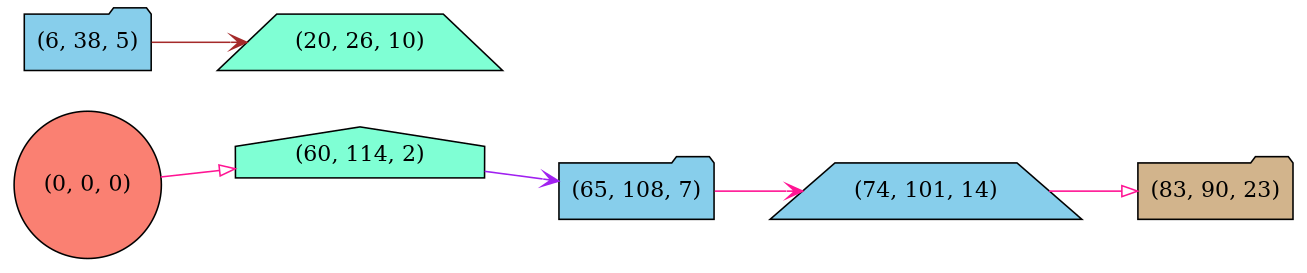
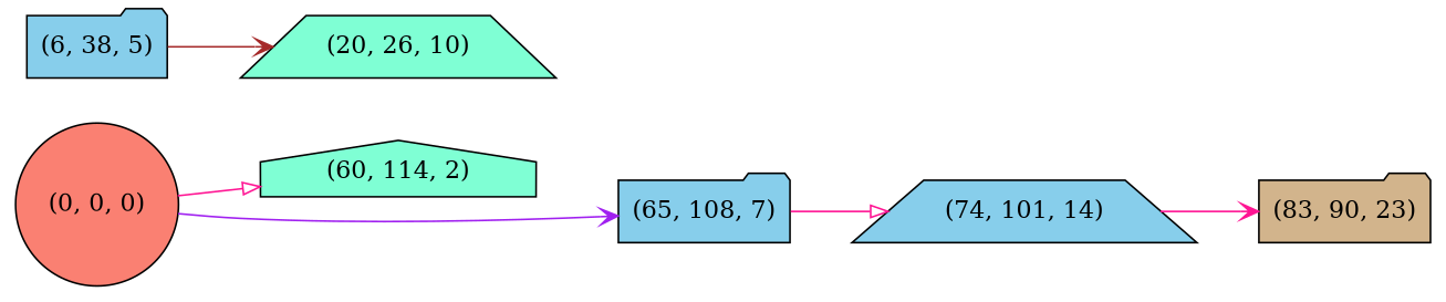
  digraph {
    rankdir=LR
    node [fillcolor=skyblue shape=folder style=filled]
    edge [arrowhead=onormal color=deeppink]
    "(0, 0, 0)" [fillcolor=salmon shape=circle]
    "(60, 114, 2)" [fillcolor=aquamarine shape=house]
    "(20, 26, 10)" [fillcolor=aquamarine shape=trapezium]
    "(6, 38, 5)"
    "(65, 108, 7)"
    "(74, 101, 14)" [shape=trapezium]
    "(83, 90, 23)" [fillcolor=tan]
    "(0, 0, 0)" -> "(60, 114, 2)"
-   "(60, 114, 2)" -> "(65, 108, 7)" [arrowhead=vee color=purple]
+   "(0, 0, 0)" -> "(65, 108, 7)" [arrowhead=vee color=purple]
    "(6, 38, 5)" -> "(20, 26, 10)" [arrowhead=vee color=brown]
-   "(65, 108, 7)" -> "(74, 101, 14)" [arrowhead=vee]
-   "(74, 101, 14)" -> "(83, 90, 23)"
+   "(65, 108, 7)" -> "(74, 101, 14)"
+   "(74, 101, 14)" -> "(83, 90, 23)" [arrowhead=vee]
  }
